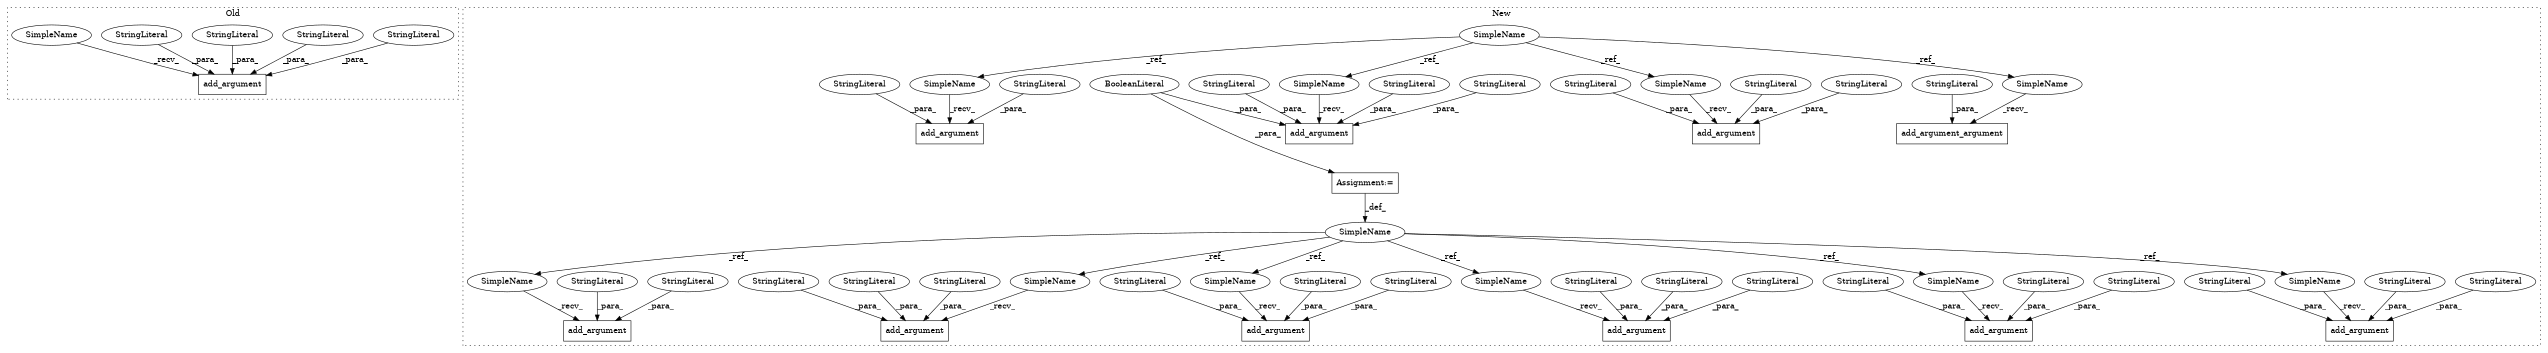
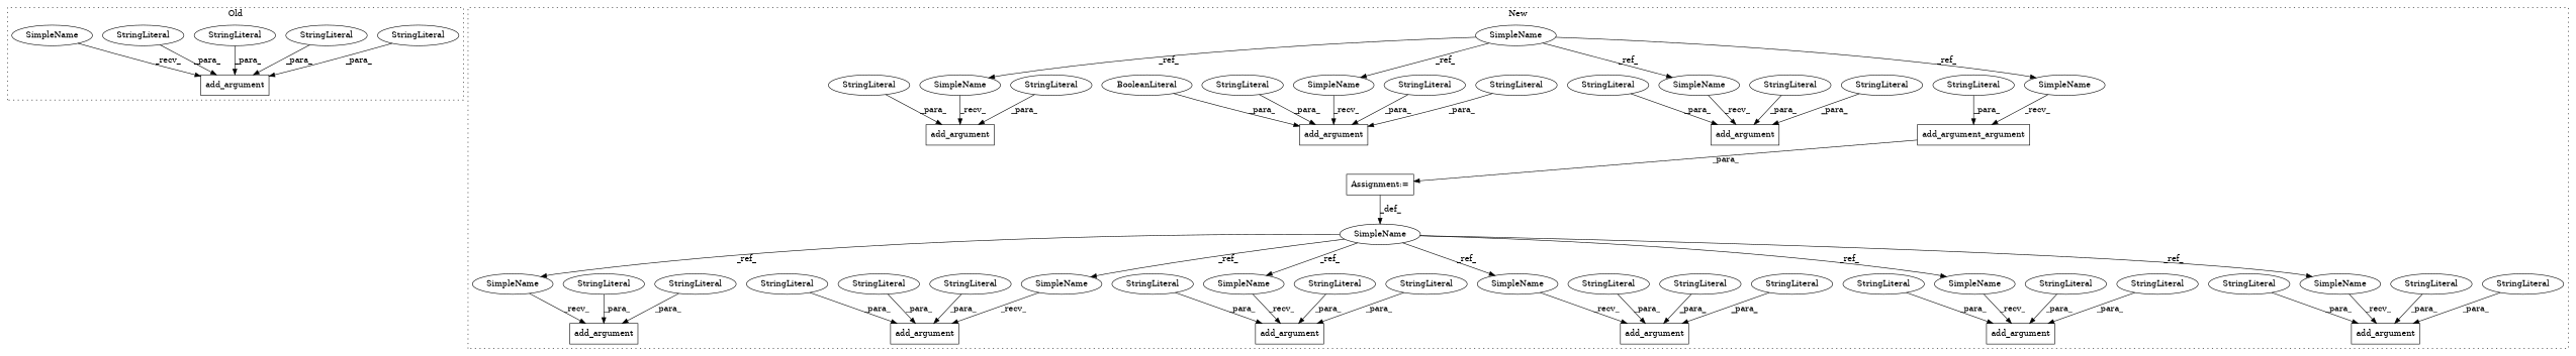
  digraph {
    node [a=45 l=12 shape=ellipse]
    n1 [a=32 l="13,1" label=add_argument s="62985,63046" shape=box]
    n2 [l=4 label=StringLiteral s=62998]
    n3 [l=24 label=StringLiteral s=63022]
    n4 [l=14 label=StringLiteral s=63003]
    n5 [l=3 label=StringLiteral s=63018]
    n6 [a=42 l=15 label=SimpleName s=62969]
    n7 [a=32 l="19,1" label=add_argument_argument s="63636,63677" shape=box]
    n8 [a=7 l=1 label="Assignment:=" s=63622 shape=box]
    n9 [l=22 label=StringLiteral s=63655]
    n10 [a=32 l="13,1" label=add_argument s="63786,63863" shape=box]
    n11 [l=43 label=StringLiteral s=63820]
    n12 [a=32 l="13,1" label=add_argument s="64065,64135" shape=box]
    n13 [a=42 l=18 label=SimpleName s=63604]
    n14 [label=StringLiteral s=63807]
    n15 [l=37 label=StringLiteral s=64098]
    n16 [l=7 label=StringLiteral s=63799]
    n17 [l=6 label=StringLiteral s=64078]
    n18 [a=32 l="13,1" label=add_argument s="63889,63946" shape=box]
    n19 [a=42 label=SimpleName s=63037]
    n20 [a=32 l="13,1" label=add_argument s="63222,63324" shape=box]
    n21 [label=StringLiteral s=63240]
    n22 [a=32 l="13,1" label=add_argument s="63344,63523" shape=box]
    n23 [l=131 label=StringLiteral s=63392]
    n24 [a=32 l="13,1" label=add_argument s="63972,64039" shape=box]
    n25 [l=31 label=StringLiteral s=64008]
    n26 [a=32 l="13,1" label=add_argument s="64161,64216" shape=box]
    n27 [label=StringLiteral s=64181]
    n28 [l=23 label=StringLiteral s=63923]
    n29 [l=21 label=StringLiteral s=63357]
    n30 [l=9 label=StringLiteral s=63985]
    n31 [l=66 label=StringLiteral s=63258]
    n32 [l=6 label=StringLiteral s=64174]
    n33 [label=StringLiteral s=63379]
    n34 [l=22 label=StringLiteral s=64194]
    n35 [l=7 label=StringLiteral s=63902]
    n36 [label=StringLiteral s=63995]
    n37 [label=StringLiteral s=63910]
    n38 [l=4 label=StringLiteral s=63235]
    n39 [a=32 l="13,1" label=add_argument s="63703,63760" shape=box]
    n40 [a=9 l=4 label=BooleanLiteral s=63253]
    n41 [a=32 l="13,1" label=add_argument s="63543,63597" shape=box]
    n42 [l=10 label=StringLiteral s=63561]
    n43 [l=21 label=StringLiteral s=63739]
    n44 [label=StringLiteral s=63726]
    n45 [l=25 label=StringLiteral s=63572]
    n46 [label=StringLiteral s=64085]
    n47 [a=42 label=SimpleName s=63530]
    n48 [a=42 label=SimpleName s=63209]
    n49 [a=42 label=SimpleName s=63623]
    n50 [a=42 label=SimpleName s=63331]
    n51 [a=42 l=18 label=SimpleName s=63953]
    n52 [a=42 l=18 label=SimpleName s=64046]
    n53 [a=42 l=18 label=SimpleName s=63870]
    n54 [a=42 l=18 label=SimpleName s=63767]
    n55 [a=42 l=18 label=SimpleName s=64142]
    n56 [a=42 l=18 label=SimpleName s=63684]
    subgraph cluster_1 {
      label=Old
      style=dotted
      n1
      n2
      n3
      n4
      n5
      n6
    }
    subgraph cluster_2 {
      label=New
      style=dotted
      n7
      n8
      n9
      n10
      n11
      n12
      n13
      n14
      n15
      n16
      n17
      n18
      n19
      n20
      n21
      n22
      n23
      n24
      n25
      n26
      n27
      n28
      n29
      n30
      n31
      n32
      n33
      n34
      n35
      n36
      n37
      n38
      n39
      n40
      n41
      n42
      n43
      n44
      n45
      n46
      n47
      n48
      n49
      n50
      n51
      n52
      n53
      n54
      n55
      n56
    }
    n2 -> n1 [label=_para_]
    n3 -> n1 [label=_para_]
    n4 -> n1 [label=_para_]
    n5 -> n1 [label=_para_]
    n6 -> n1 [label=_recv_]
-   n40 -> n8 [label=_para_]
+   n7 -> n8 [label=_para_]
    n8 -> n13 [label=_def_]
    n9 -> n7 [label=_para_]
    n11 -> n10 [label=_para_]
    n13 -> n51 [label=_ref_]
    n13 -> n52 [label=_ref_]
    n13 -> n53 [label=_ref_]
    n13 -> n54 [label=_ref_]
    n13 -> n55 [label=_ref_]
    n13 -> n56 [label=_ref_]
    n14 -> n10 [label=_para_]
    n15 -> n12 [label=_para_]
    n16 -> n10 [label=_para_]
    n17 -> n12 [label=_para_]
    n19 -> n47 [label=_ref_]
    n19 -> n48 [label=_ref_]
    n19 -> n49 [label=_ref_]
    n19 -> n50 [label=_ref_]
    n21 -> n20 [label=_para_]
    n23 -> n22 [label=_para_]
    n25 -> n24 [label=_para_]
    n27 -> n26 [label=_para_]
    n28 -> n18 [label=_para_]
    n29 -> n22 [label=_para_]
    n30 -> n24 [label=_para_]
    n31 -> n20 [label=_para_]
    n32 -> n26 [label=_para_]
    n33 -> n22 [label=_para_]
    n34 -> n26 [label=_para_]
    n35 -> n18 [label=_para_]
    n36 -> n24 [label=_para_]
    n37 -> n18 [label=_para_]
    n38 -> n20 [label=_para_]
    n40 -> n20 [label=_para_]
    n42 -> n41 [label=_para_]
    n43 -> n39 [label=_para_]
    n44 -> n39 [label=_para_]
    n45 -> n41 [label=_para_]
    n46 -> n12 [label=_para_]
    n47 -> n41 [label=_recv_]
    n48 -> n20 [label=_recv_]
    n49 -> n7 [label=_recv_]
    n50 -> n22 [label=_recv_]
    n51 -> n24 [label=_recv_]
    n52 -> n12 [label=_recv_]
    n53 -> n18 [label=_recv_]
    n54 -> n10 [label=_recv_]
    n55 -> n26 [label=_recv_]
    n56 -> n39 [label=_recv_]
  }
